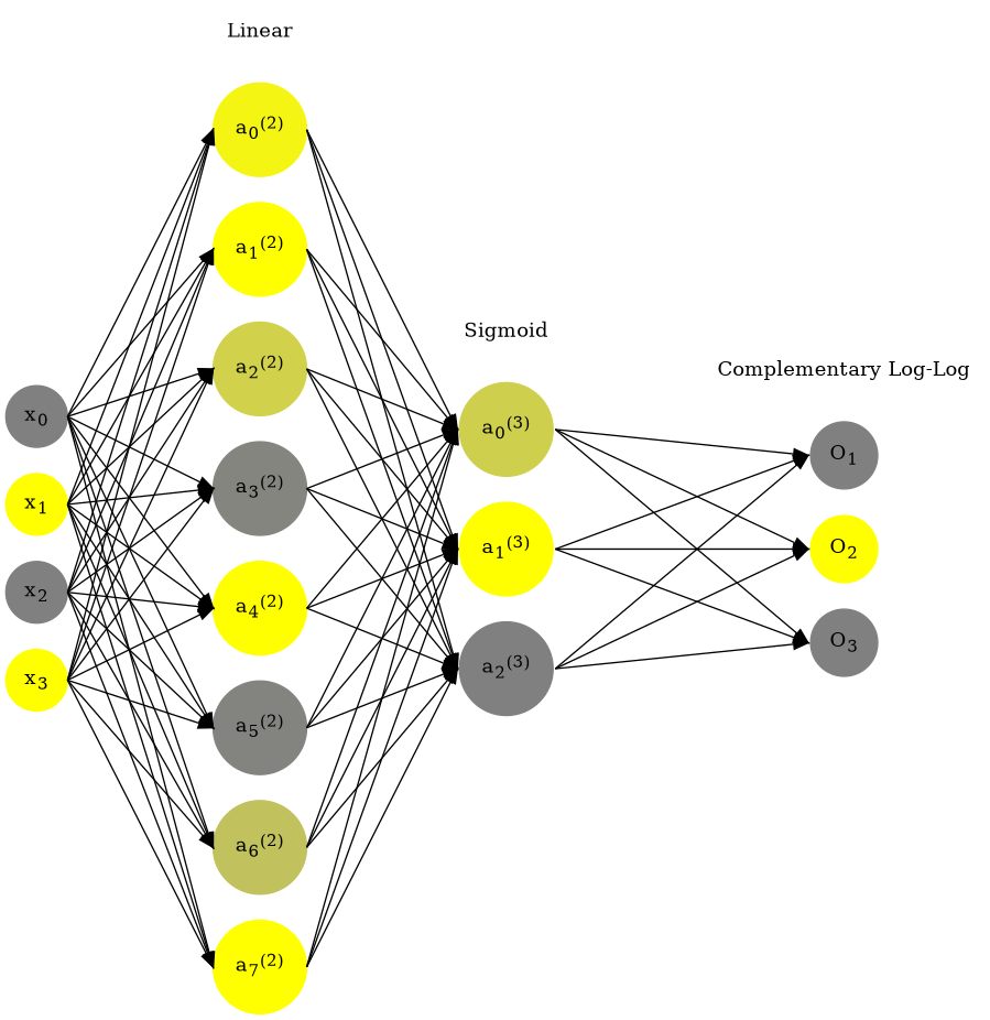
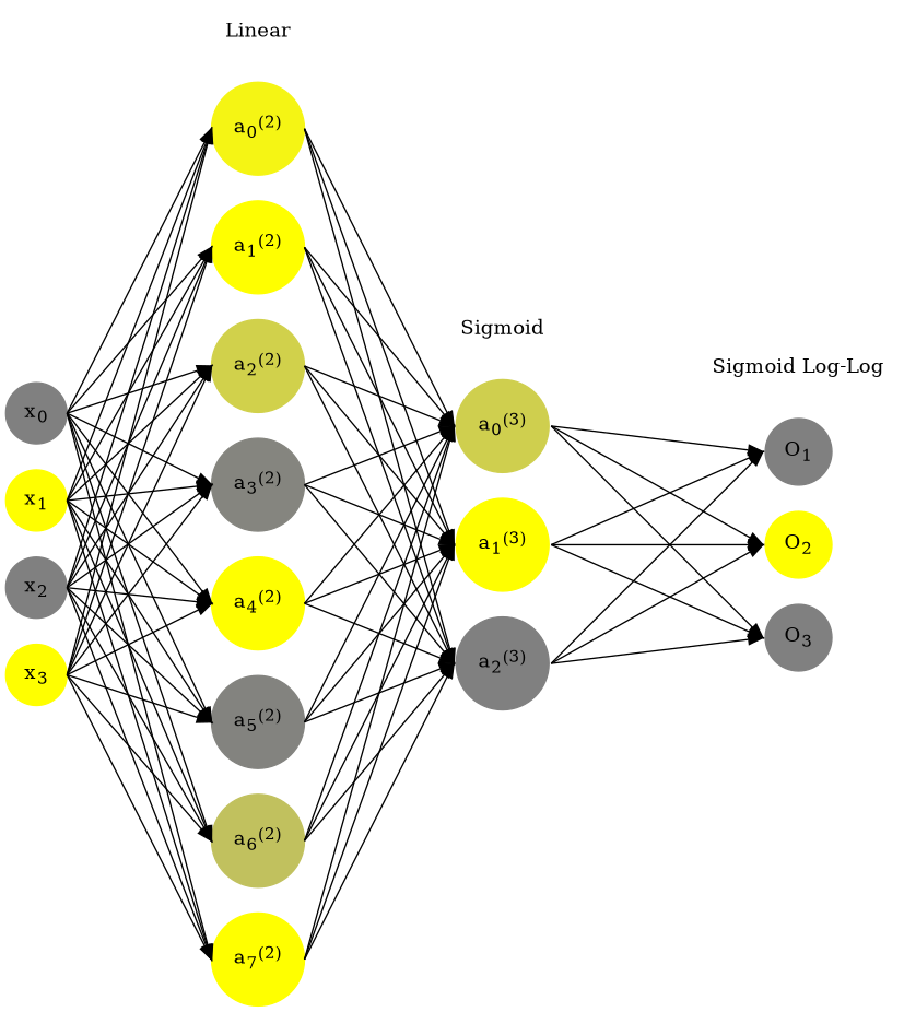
  digraph {
    rankdir=LR
    ranksep=1.4
    splines=false
    node [color="0.1667, 0.0, 0.5" fillcolor="0.1667, 0.0, 0.5" shape=circle style=filled]
    edge [headport=w style=solid tailport=e]
    n1 [label=<x<sub>0</sub>>]
    n2 [color="0.1667, 1.0, 1.0" fillcolor="0.1667, 1.0, 1.0" label=<x<sub>1</sub>>]
    n3 [label=<x<sub>2</sub>>]
    n4 [color="0.1667, 1.0, 1.0" fillcolor="0.1667, 1.0, 1.0" label=<x<sub>3</sub>>]
    n5 [color="0.1667, 0.918529, 0.959265" fillcolor="0.1667, 0.918529, 0.959265" label=<a<sub>0</sub><sup>(2)</sup>>]
    n6 [color="0.1667, 1.087360, 1.043680" fillcolor="0.1667, 1.087360, 1.043680" label=<a<sub>1</sub><sup>(2)</sup>>]
    n7 [color="0.1667, 0.638360, 0.819180" fillcolor="0.1667, 0.638360, 0.819180" label=<a<sub>2</sub><sup>(2)</sup>>]
    n8 [color="0.1667, 0.042608, 0.521304" fillcolor="0.1667, 0.042608, 0.521304" label=<a<sub>3</sub><sup>(2)</sup>>]
    n9 [color="0.1667, 2.619885, 1.809943" fillcolor="0.1667, 2.619885, 1.809943" label=<a<sub>4</sub><sup>(2)</sup>>]
    n10 [color="0.1667, 0.027209, 0.513604" fillcolor="0.1667, 0.027209, 0.513604" label=<a<sub>5</sub><sup>(2)</sup>>]
    n11 [color="0.1667, 0.509817, 0.754909" fillcolor="0.1667, 0.509817, 0.754909" label=<a<sub>6</sub><sup>(2)</sup>>]
    n12 [color="0.1667, 2.474311, 1.737156" fillcolor="0.1667, 2.474311, 1.737156" label=<a<sub>7</sub><sup>(2)</sup>>]
    n13 [color="0.1667, 0.622079, 0.811040" fillcolor="0.1667, 0.622079, 0.811040" label=<a<sub>0</sub><sup>(3)</sup>>]
    n14 [color="0.1667, 0.998058, 0.999029" fillcolor="0.1667, 0.998058, 0.999029" label=<a<sub>1</sub><sup>(3)</sup>>]
    n15 [color="0.1667, 0.000503, 0.500252" fillcolor="0.1667, 0.000503, 0.500252" label=<a<sub>2</sub><sup>(3)</sup>>]
    n16 [label=<O<sub>1</sub>>]
    n17 [color="0.1667, 1.0, 1.0" fillcolor="0.1667, 1.0, 1.0" label=<O<sub>2</sub>>]
    n18 [label=<O<sub>3</sub>>]
    n19 [label=Linear shape=plaintext color="" fillcolor="" style=""]
    n20 [label=Sigmoid shape=plaintext color="" fillcolor="" style=""]
-   n21 [label="Complementary Log-Log" shape=plaintext color="" fillcolor="" style=""]
+   n21 [label="Sigmoid Log-Log" shape=plaintext color="" fillcolor="" style=""]
    subgraph sub_1 {
      n1
    }
    subgraph sub_2 {
      n2
    }
    subgraph sub_3 {
      n3
    }
    subgraph sub_4 {
      n4
    }
    subgraph sub_5 {
      n5
    }
    subgraph sub_6 {
      n6
    }
    subgraph sub_7 {
      n7
    }
    subgraph sub_8 {
      n8
    }
    subgraph sub_9 {
      n9
    }
    subgraph sub_10 {
      n10
    }
    subgraph sub_11 {
      n11
    }
    subgraph sub_12 {
      n12
    }
    subgraph sub_13 {
      n13
    }
    subgraph sub_14 {
      n14
    }
    subgraph sub_15 {
      n15
    }
    subgraph sub_16 {
      n16
    }
    subgraph sub_17 {
      n17
    }
    subgraph sub_18 {
      n18
    }
    subgraph sub_19 {
      rank=same
      n1
      n2
      n3
      n4
    }
    subgraph sub_20 {
      rank=same
      n5
      n6
      n7
      n8
      n9
      n10
      n11
      n12
    }
    subgraph sub_21 {
      rank=same
      n13
      n14
      n15
    }
    subgraph sub_22 {
      rank=same
      n16
      n17
      n18
    }
    subgraph sub_23 {
      rank=same
      n5
      n19
    }
    subgraph sub_24 {
      rank=same
      n13
      n20
    }
    subgraph sub_25 {
      rank=same
      n16
      n21
    }
    n1 -> n2 [style=invis]
    n1 -> n5
    n1 -> n6
    n1 -> n7
    n1 -> n8
    n1 -> n9
    n1 -> n10
    n1 -> n11
    n1 -> n12
    n2 -> n3 [style=invis]
    n2 -> n5
    n2 -> n6
    n2 -> n7
    n2 -> n8
    n2 -> n9
    n2 -> n10
    n2 -> n11
    n2 -> n12
    n3 -> n4 [style=invis]
    n3 -> n5
    n3 -> n6
    n3 -> n7
    n3 -> n8
    n3 -> n9
    n3 -> n10
    n3 -> n11
    n3 -> n12
    n4 -> n5
    n4 -> n6
    n4 -> n7
    n4 -> n8
    n4 -> n9
    n4 -> n10
    n4 -> n11
    n4 -> n12
    n5 -> n6 [style=invis]
    n5 -> n13
    n5 -> n14
    n5 -> n15
    n6 -> n7 [style=invis]
    n6 -> n13
    n6 -> n14
    n6 -> n15
    n7 -> n8 [style=invis]
    n7 -> n13
    n7 -> n14
    n7 -> n15
    n8 -> n9 [style=invis]
    n8 -> n13
    n8 -> n14
    n8 -> n15
    n9 -> n10 [style=invis]
    n9 -> n13
    n9 -> n14
    n9 -> n15
    n10 -> n11 [style=invis]
    n10 -> n13
    n10 -> n14
    n10 -> n15
    n11 -> n12 [style=invis]
    n11 -> n13
    n11 -> n14
    n11 -> n15
    n12 -> n13
    n12 -> n14
    n12 -> n15
    n13 -> n14 [style=invis]
    n13 -> n16
    n13 -> n17
    n13 -> n18
    n14 -> n15 [style=invis]
    n14 -> n16
    n14 -> n17
    n14 -> n18
    n15 -> n16
    n15 -> n17
    n15 -> n18
    n16 -> n17 [style=invis]
    n17 -> n18 [style=invis]
    n19 -> n5 [style=invis]
    n20 -> n13 [style=invis]
    n21 -> n16 [style=invis]
  }
